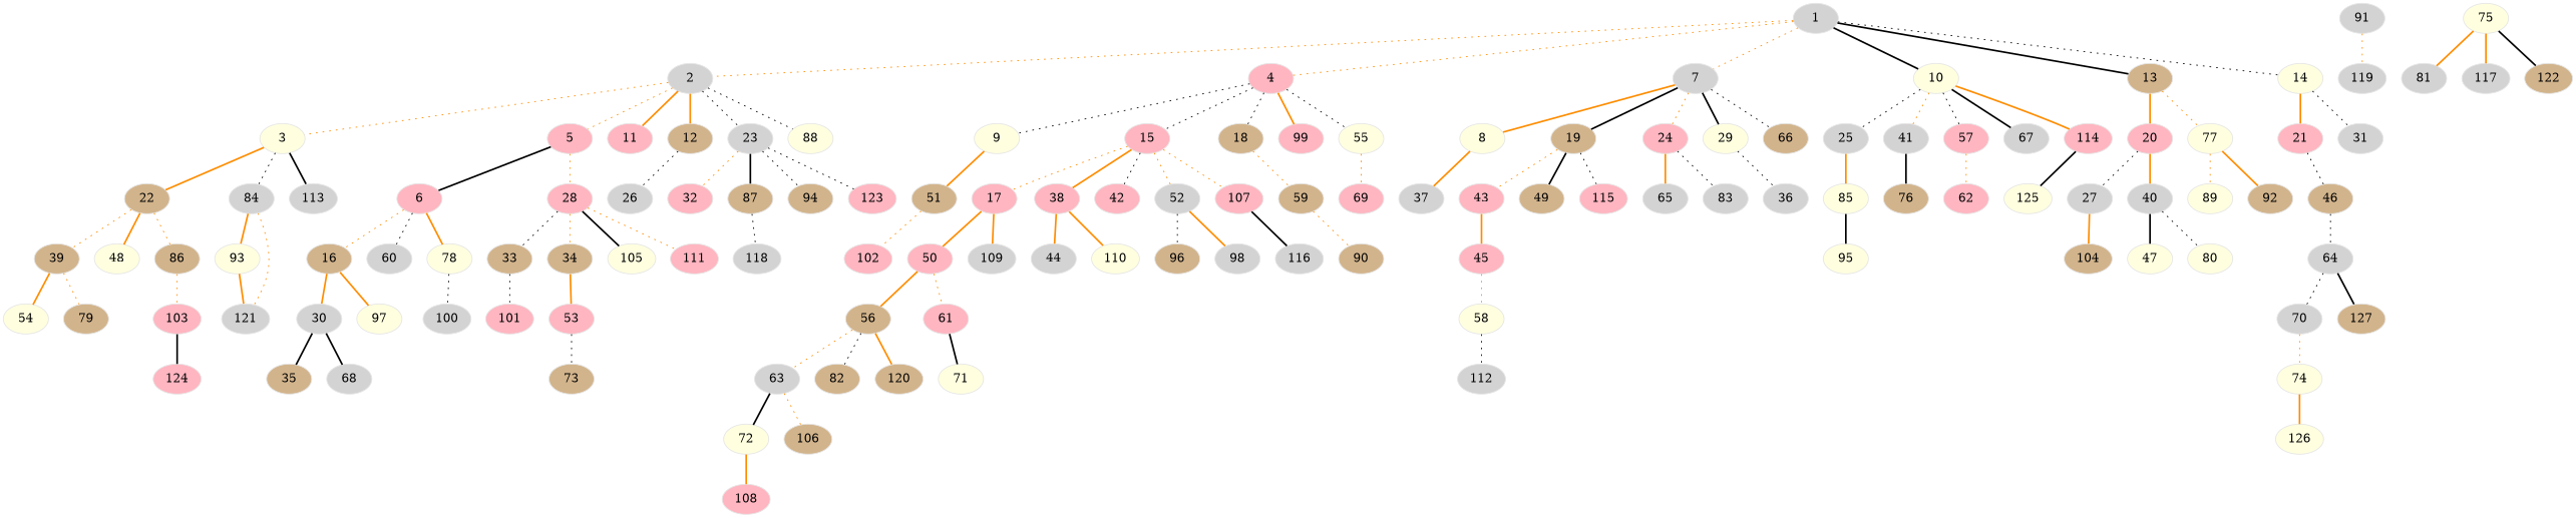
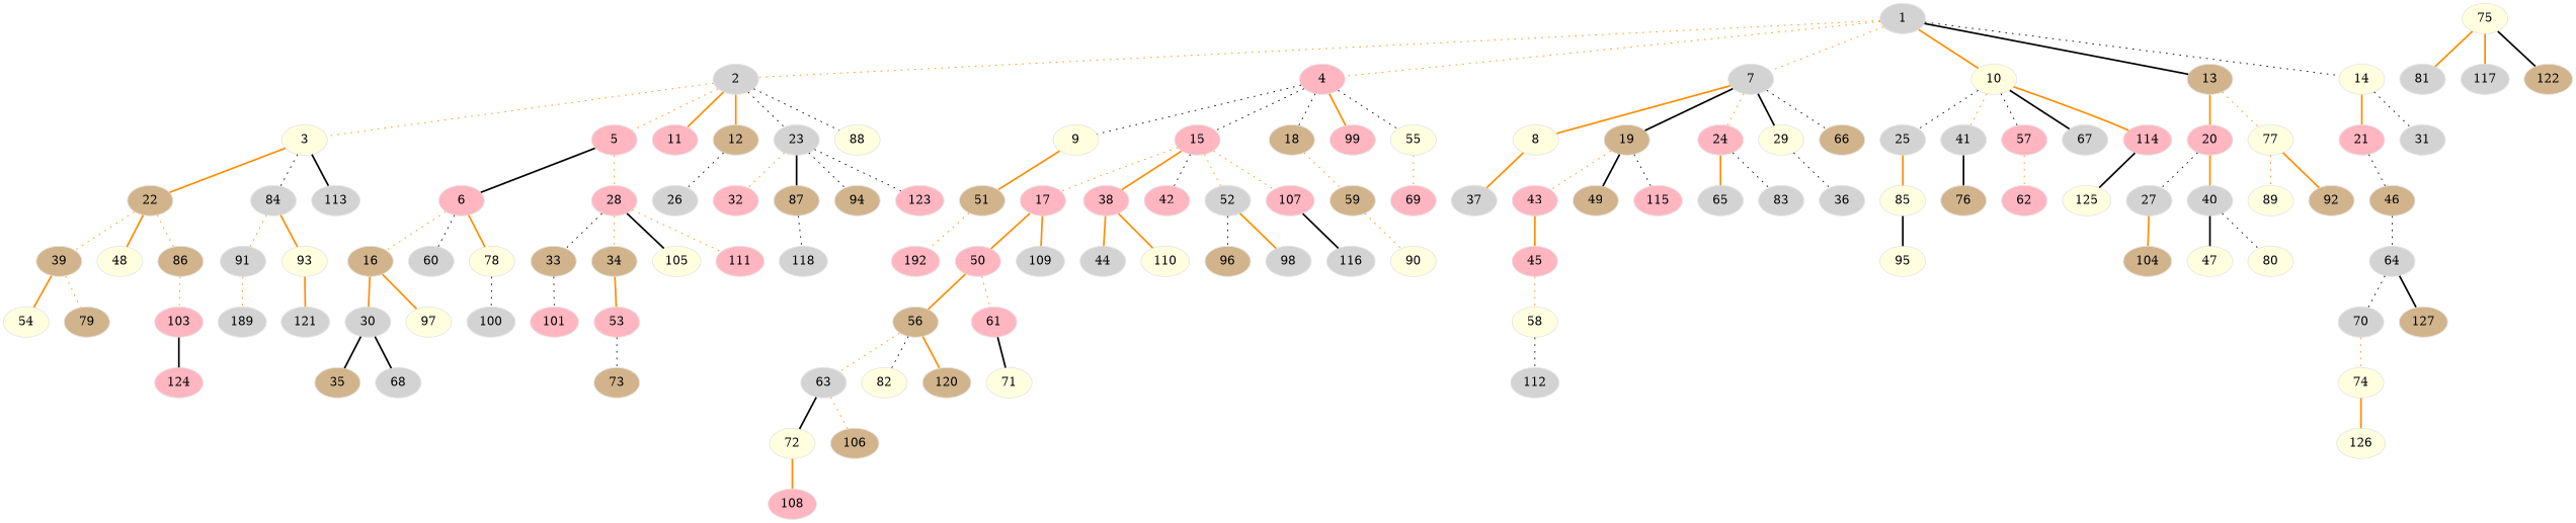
  graph {
    node [color=gray90 fillcolor=lightgrey style=filled]
    edge [color=darkorange style=dotted]
    1
    2
    4 [fillcolor=lightpink]
    7
    10 [fillcolor=lightyellow]
    13 [fillcolor=tan]
    14 [fillcolor=lightyellow]
    3 [fillcolor=lightyellow]
    5 [fillcolor=lightpink]
    11 [fillcolor=lightpink]
    12 [fillcolor=tan]
    23
    88 [fillcolor=lightyellow]
    9 [fillcolor=lightyellow]
    15 [fillcolor=lightpink]
    18 [fillcolor=tan]
    99 [fillcolor=lightpink]
    55 [fillcolor=lightyellow]
    8 [fillcolor=lightyellow]
    19 [fillcolor=tan]
    24 [fillcolor=lightpink]
    29 [fillcolor=lightyellow]
    66 [fillcolor=tan]
    25
    41
    57 [fillcolor=lightpink]
    67
    114 [fillcolor=lightpink]
    20 [fillcolor=lightpink]
    77 [fillcolor=lightyellow]
    21 [fillcolor=lightpink]
    31
    22 [fillcolor=tan]
    84
    113
    6 [fillcolor=lightpink]
    28 [fillcolor=lightpink]
    26
    32 [fillcolor=lightpink]
    87 [fillcolor=tan]
    94 [fillcolor=tan]
    123 [fillcolor=lightpink]
    39 [fillcolor=tan]
    48 [fillcolor=lightyellow]
    86 [fillcolor=tan]
    91
    93 [fillcolor=lightyellow]
    51 [fillcolor=tan]
    17 [fillcolor=lightpink]
    38 [fillcolor=lightpink]
    42 [fillcolor=lightpink]
    52
    107 [fillcolor=lightpink]
    59 [fillcolor=tan]
    16 [fillcolor=tan]
    60
    78 [fillcolor=lightyellow]
    33 [fillcolor=tan]
    34 [fillcolor=tan]
    105 [fillcolor=lightyellow]
    111 [fillcolor=lightpink]
    30
    97 [fillcolor=lightyellow]
    100
    37
    43 [fillcolor=lightpink]
    49 [fillcolor=tan]
    115 [fillcolor=lightpink]
    65
    83
    36
-   102 [fillcolor=lightpink]
+   102 [fillcolor=lightpink label=192]
    85 [fillcolor=lightyellow]
    76 [fillcolor=tan]
    62 [fillcolor=lightpink]
    125 [fillcolor=lightyellow]
    27
    40
    89 [fillcolor=lightyellow]
    92 [fillcolor=tan]
    46 [fillcolor=tan]
    50 [fillcolor=lightpink]
    109
    44
    110 [fillcolor=lightyellow]
    96 [fillcolor=tan]
    98
    116
    35 [fillcolor=tan]
    68
    56 [fillcolor=tan]
    61 [fillcolor=lightpink]
    69 [fillcolor=lightpink]
-   90 [fillcolor=tan]
+   90 [fillcolor=lightyellow]
    45 [fillcolor=lightpink]
    104 [fillcolor=tan]
    47 [fillcolor=lightyellow]
    80 [fillcolor=lightyellow]
    64
    54 [fillcolor=lightyellow]
    79 [fillcolor=tan]
    103 [fillcolor=lightpink]
    118
    95 [fillcolor=lightyellow]
    101 [fillcolor=lightpink]
    53 [fillcolor=lightpink]
    73 [fillcolor=tan]
    75 [fillcolor=lightyellow]
    81
    117
    122 [fillcolor=tan]
    58 [fillcolor=lightyellow]
    112
    70
    127 [fillcolor=tan]
    63
-   82 [fillcolor=tan]
+   82 [fillcolor=lightyellow]
    120 [fillcolor=tan]
    71 [fillcolor=lightyellow]
    72 [fillcolor=lightyellow]
    106 [fillcolor=tan]
    108 [fillcolor=lightpink]
    74 [fillcolor=lightyellow]
    126 [fillcolor=lightyellow]
-   119
+   119 [label=189]
    121
    124 [fillcolor=lightpink]
    1 -- 2
    1 -- 4
    1 -- 7
-   1 -- 10 [color=black style=bold]
+   1 -- 10 [style=bold]
    1 -- 13 [color=black style=bold]
    1 -- 14 [color=black]
    2 -- 3
    2 -- 5
    2 -- 11 [style=bold]
    2 -- 12 [style=bold]
    2 -- 23 [color=black]
    2 -- 88 [color=black]
    4 -- 9 [color=black]
    4 -- 15 [color=black]
    4 -- 18 [color=black]
    4 -- 99 [style=bold]
    4 -- 55 [color=black]
    7 -- 8 [style=bold]
    7 -- 19 [color=black style=bold]
    7 -- 24
    7 -- 29 [color=black style=bold]
    7 -- 66 [color=black]
    10 -- 25 [color=black]
    10 -- 41
    10 -- 57 [color=black]
    10 -- 67 [color=black style=bold]
    10 -- 114 [style=bold]
    13 -- 20 [style=bold]
    13 -- 77
    14 -- 21 [style=bold]
    14 -- 31 [color=black]
    3 -- 22 [style=bold]
    3 -- 84 [color=black]
    3 -- 113 [color=black style=bold]
    5 -- 6 [color=black style=bold]
    5 -- 28
    12 -- 26 [color=black]
    23 -- 32
    23 -- 87 [color=black style=bold]
    23 -- 94 [color=black]
    23 -- 123 [color=black]
    9 -- 51 [style=bold]
    15 -- 17
    15 -- 38 [style=bold]
    15 -- 42 [color=black]
    15 -- 52
    15 -- 107
    18 -- 59
    55 -- 69
    8 -- 37 [style=bold]
    19 -- 43
    19 -- 49 [color=black style=bold]
    19 -- 115 [color=black]
    24 -- 65 [style=bold]
    24 -- 83 [color=black]
    29 -- 36 [color=black]
    25 -- 85 [style=bold]
    41 -- 76 [color=black style=bold]
    57 -- 62
    114 -- 125 [color=black style=bold]
    20 -- 27 [color=black]
    20 -- 40 [style=bold]
    77 -- 89
    77 -- 92 [style=bold]
    21 -- 46 [color=black]
    22 -- 39
    22 -- 48 [style=bold]
    22 -- 86
-   84 -- 121
+   84 -- 91
    84 -- 93 [style=bold]
    6 -- 16
    6 -- 60 [color=black]
    6 -- 78 [style=bold]
    28 -- 33 [color=black]
    28 -- 34
    28 -- 105 [color=black style=bold]
    28 -- 111
    87 -- 118 [color=black]
    39 -- 54 [style=bold]
    39 -- 79
    86 -- 103
    91 -- 119
    93 -- 121 [style=bold]
    51 -- 102
    17 -- 50 [style=bold]
    17 -- 109 [style=bold]
    38 -- 44 [style=bold]
    38 -- 110 [style=bold]
    52 -- 96 [color=black]
    52 -- 98 [style=bold]
    107 -- 116 [color=black style=bold]
    59 -- 90
    16 -- 30 [style=bold]
    16 -- 97 [style=bold]
    78 -- 100 [color=black]
    33 -- 101 [color=black]
    34 -- 53 [style=bold]
    30 -- 35 [color=black style=bold]
    30 -- 68 [color=black style=bold]
    43 -- 45 [style=bold]
    85 -- 95 [color=black style=bold]
    27 -- 104 [style=bold]
    40 -- 47 [color=black style=bold]
    40 -- 80 [color=black]
    46 -- 64 [color=black]
    50 -- 56 [style=bold]
    50 -- 61
    56 -- 63
    56 -- 82 [color=black]
    56 -- 120 [style=bold]
    61 -- 71 [color=black style=bold]
    45 -- 58
    64 -- 70 [color=black]
    64 -- 127 [color=black style=bold]
    103 -- 124 [color=black style=bold]
    53 -- 73 [color=black]
    75 -- 81 [style=bold]
    75 -- 117 [style=bold]
    75 -- 122 [color=black style=bold]
    58 -- 112 [color=black]
    70 -- 74
    63 -- 72 [color=black style=bold]
    63 -- 106
    72 -- 108 [style=bold]
    74 -- 126 [style=bold]
  }
